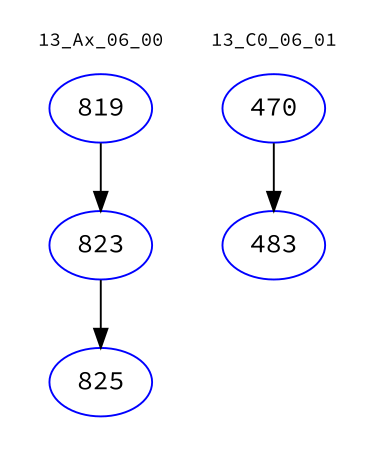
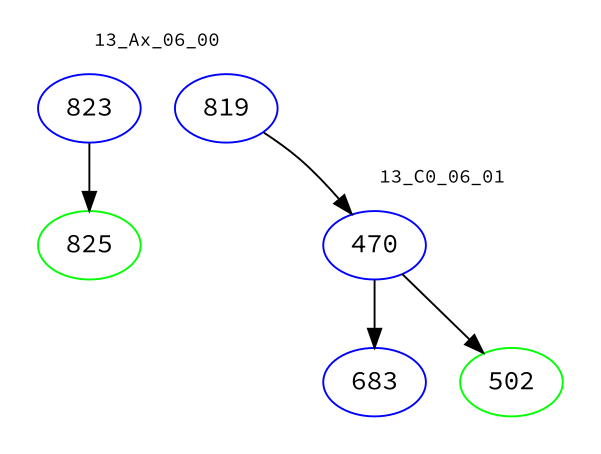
  digraph {
    fontname="Source Code Pro"
    node [color=blue fontname="Source Code Pro"]
    edge [color=black fontname="Source Code Pro"]
    n1 [label=819]
-   n2 [label=825]
+   n2 [color=green label=825]
    n3 [label=823]
    n4 [label=470]
-   n5 [label=483]
+   n5 [label=683]
+   n6 [color=green label=502]
    subgraph cluster_1 {
      color=white
      fontsize=10
      label="13_Ax_06_00"
      n1
      n2
      n3
    }
    subgraph cluster_2 {
      color=white
      fontsize=10
      label="13_C0_06_01"
      n4
      n5
+     n6
    }
-   n1 -> n3
+   n1 -> n4
    n3 -> n2
    n4 -> n5
+   n4 -> n6
  }
